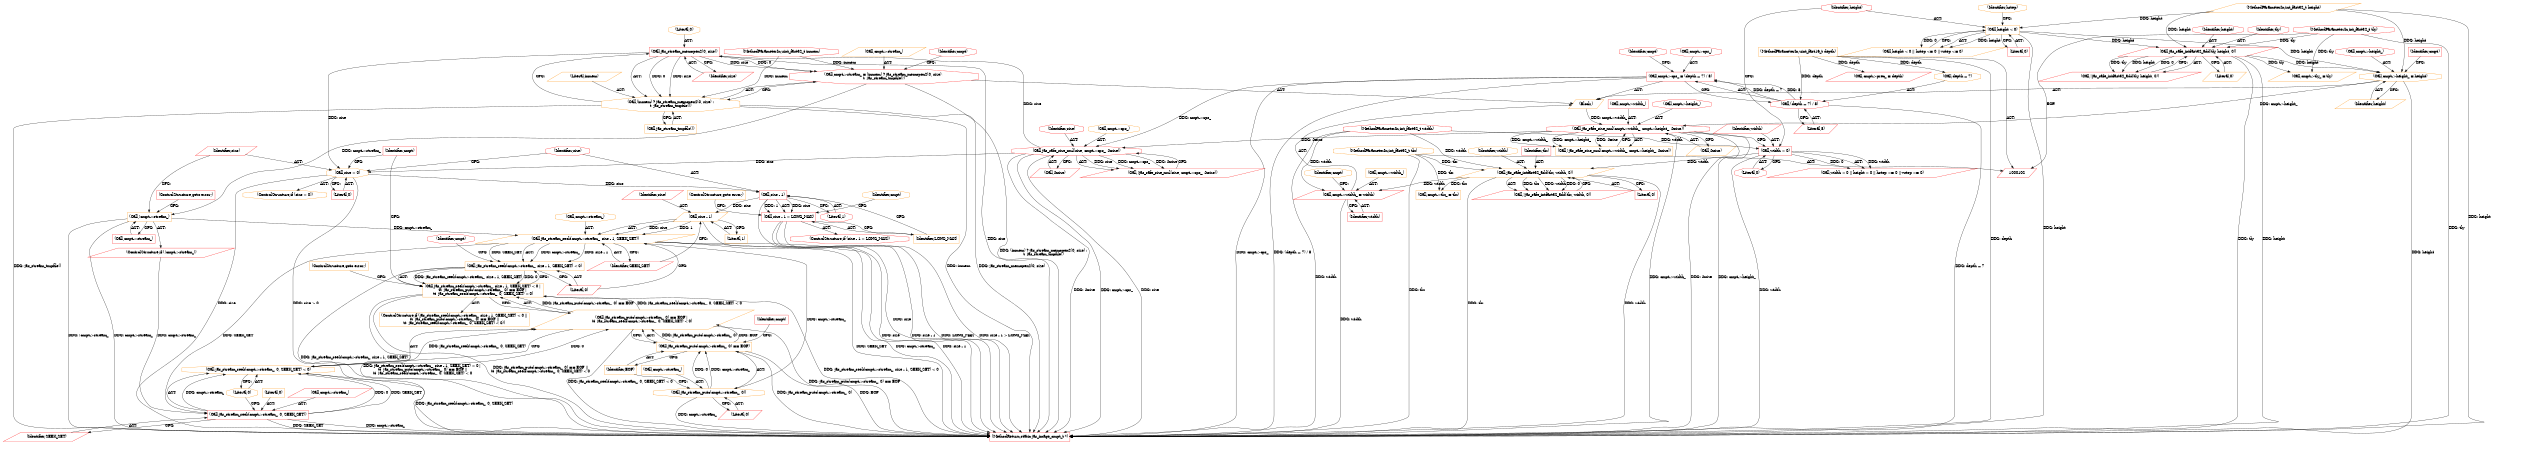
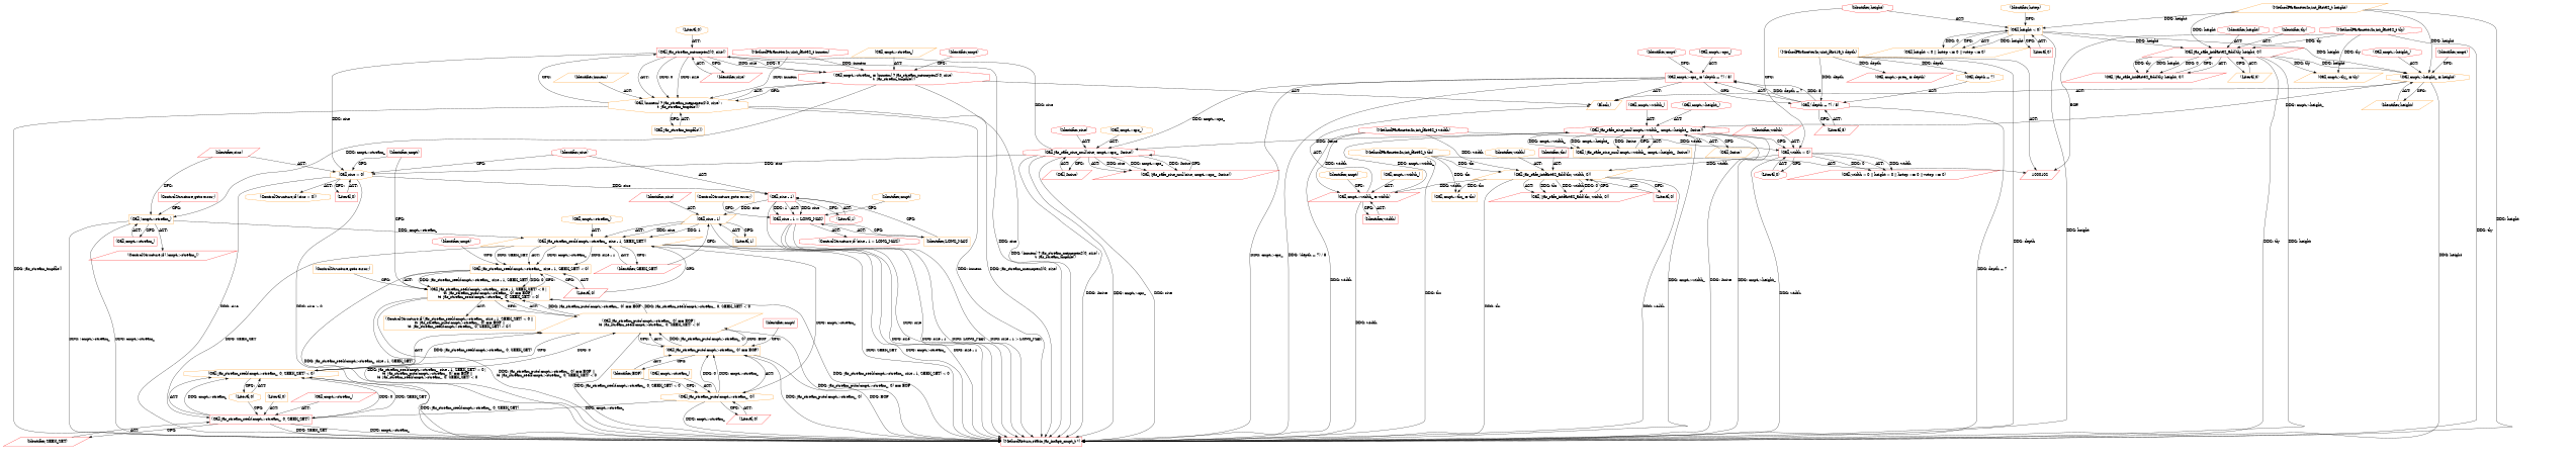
  digraph {
    node [color=red shape=octagon]
    n1 [label="(Call,jas_stream_memopen2(0, size))" shape=box]
    n2 [label="(Call,cmpt->stream_ = (inmem) ? jas_stream_memopen2(0, size) :\n\t  jas_stream_tmpfile())"]
    n3 [color=darkorange label="(Call,(inmem) ? jas_stream_memopen2(0, size) :\n\t  jas_stream_tmpfile())"]
    n4 [color=darkorange label="(Call,size > 0)"]
    n5 [label="(Identifier,size)" shape=parallelogram]
    n6 [label="(MethodReturn,static jas_image_cmpt_t *)" shape=box]
    n7 [color=darkorange label="(Block,)" shape=parallelogram]
    n8 [color=darkorange label="(Call,!cmpt->stream_)" shape=box]
    n9 [color=darkorange label="(Call,jas_stream_tmpfile())" shape=box]
    n10 [label="(Call,size - 1)" shape=box]
    n11 [color=darkorange label="(ControlStructure,if (size > 0))"]
    n12 [label="(Literal,0)" shape=box]
    n13 [label="(Call,jas_safe_size_mul(size, cmpt->cps_, &size))"]
    n14 [label="(Call,!jas_safe_size_mul(size, cmpt->cps_, &size))" shape=parallelogram]
    n15 [label="(Call,&size)" shape=parallelogram]
    n16 [label="(Call,cmpt->cps_ = (depth + 7) / 8)" shape=box]
    n17 [label="(Call,(depth + 7) / 8)"]
    n18 [label="(Literal,8)" shape=parallelogram]
    n19 [color=darkorange label="(MethodParameterIn,uint_fast16_t depth)" shape=box]
    n20 [label="(Call,cmpt->prec_ = depth)" shape=parallelogram]
    n21 [color=darkorange label="(Call,depth + 7)"]
    1000102 [shape=parallelogram]
    n23 [label="(Call,jas_safe_size_mul(cmpt->width_, cmpt->height_, &size))"]
    n24 [color=darkorange label="(Call,!jas_safe_size_mul(cmpt->width_, cmpt->height_, &size))" shape=box]
    n25 [color=darkorange label="(Call,&size)" shape=parallelogram]
    n26 [label="(Call,width < 0)" shape=box]
    n27 [label="(Call,cmpt->width_ = width)" shape=parallelogram]
    n28 [label="(Identifier,width)" shape=box]
    n29 [color=darkorange label="(Call,jas_safe_intfast32_add(tlx, width, 0))" shape=parallelogram]
    n30 [label="(Call,!jas_safe_intfast32_add(tlx, width, 0))" shape=parallelogram]
    n31 [color=darkorange label="(Call,cmpt->tlx_ = tlx)" shape=box]
    n32 [label="(Literal,0)" shape=box]
    n33 [color=darkorange label="(MethodParameterIn,int_fast32_t tlx)"]
    n34 [label="(Call,width < 0 || height < 0 || hstep <= 0 || vstep <= 0)" shape=parallelogram]
    n35 [label="(Literal,0)"]
    n36 [label="(MethodParameterIn,int_fast32_t width)"]
    n37 [color=darkorange label="(Call,cmpt->height_ = height)"]
    n38 [color=darkorange label="(Identifier,height)" shape=parallelogram]
    n39 [color=darkorange label="(Call,height < 0)" shape=box]
    n40 [label="(Call,jas_safe_intfast32_add(tly, height, 0))" shape=parallelogram]
    n41 [color=darkorange label="(Call,height < 0 || hstep <= 0 || vstep <= 0)" shape=parallelogram]
    n42 [label="(Literal,0)" shape=box]
    n43 [color=darkorange label="(Call,cmpt->tly_ = tly)" shape=parallelogram]
    n44 [label="(Call,!jas_safe_intfast32_add(tly, height, 0))" shape=parallelogram]
    n45 [color=darkorange label="(Literal,0)" shape=parallelogram]
    n46 [color=darkorange label="(MethodParameterIn,int_fast32_t height)" shape=parallelogram]
    n47 [label="(MethodParameterIn,int_fast32_t tly)"]
    n48 [color=darkorange label="(Call,jas_stream_seek(cmpt->stream_, size - 1, SEEK_SET))" shape=parallelogram]
    n49 [label="(ControlStructure,if (!cmpt->stream_))" shape=parallelogram]
    n50 [label="(Call,cmpt->stream_)" shape=box]
    n51 [color=darkorange label="(Call,jas_stream_seek(cmpt->stream_, size - 1, SEEK_SET) < 0)" shape=box]
    n52 [color=darkorange label="(Call,jas_stream_putc(cmpt->stream_, 0))"]
    n53 [label="(Call,jas_stream_seek(cmpt->stream_, 0, SEEK_SET))" shape=box]
    n54 [label="(Identifier,SEEK_SET)" shape=parallelogram]
    n55 [color=darkorange label="(Call,jas_stream_seek(cmpt->stream_, size - 1, SEEK_SET) < 0 ||\n\t\t  jas_stream_putc(cmpt->stream_, 0) == EOF ||\n\t\t  jas_stream_seek(cmpt->stream_, 0, SEEK_SET) < 0)" shape=box]
    n56 [label="(Literal,0)" shape=parallelogram]
    n57 [color=darkorange label="(Call,jas_stream_putc(cmpt->stream_, 0) == EOF)" shape=box]
    n58 [label="(Literal,0)" shape=parallelogram]
    n59 [color=darkorange label="(Call,jas_stream_seek(cmpt->stream_, 0, SEEK_SET) < 0)"]
    n60 [label="(Identifier,SEEK_SET)" shape=parallelogram]
    n61 [color=darkorange label="(Call,size - 1)" shape=parallelogram]
    n62 [color=darkorange label="(Call,jas_stream_putc(cmpt->stream_, 0) == EOF ||\n\t\t  jas_stream_seek(cmpt->stream_, 0, SEEK_SET) < 0)" shape=parallelogram]
    n63 [color=darkorange label="(ControlStructure,if (jas_stream_seek(cmpt->stream_, size - 1, SEEK_SET) < 0 ||\n\t\t  jas_stream_putc(cmpt->stream_, 0) == EOF ||\n\t\t  jas_stream_seek(cmpt->stream_, 0, SEEK_SET) < 0))" shape=box]
    n64 [color=darkorange label="(Identifier,EOF)" shape=box]
    n65 [color=darkorange label="(Literal,0)"]
    n66 [label="(Call,size - 1 > LONG_MAX)" shape=box]
    n67 [label="(Literal,1)"]
    n68 [color=darkorange label="(Identifier,LONG_MAX)" shape=box]
    n69 [label="(ControlStructure,if (size - 1 > LONG_MAX))"]
    n70 [color=darkorange label="(Literal,1)" shape=box]
    n71 [label="(Identifier,cmpt)"]
    n72 [color=darkorange label="(Identifier,width)"]
    n73 [color=darkorange label="(Identifier,cmpt)"]
    n74 [label="(Identifier,tlx)" shape=box]
    n75 [label="(Identifier,cmpt)" shape=box]
    n76 [color=darkorange label="(Call,cmpt->width_)" shape=box]
    n77 [color=darkorange label="(Identifier,hstep)"]
    n78 [color=darkorange label="(Call,cmpt->stream_)"]
    n79 [color=darkorange label="(Identifier,cmpt)"]
    n80 [color=darkorange label="(Call,cmpt->stream_)" shape=box]
    n81 [label="(Call,cmpt->cps_)"]
    n82 [label="(Call,cmpt->height_)"]
    n83 [color=darkorange label="(Literal,0)"]
    n84 [label="(Identifier,size)" shape=parallelogram]
    n85 [color=darkorange label="(ControlStructure,goto error;)" shape=box]
    n86 [label="(Identifier,size)"]
    n87 [label="(Call,cmpt->height_)"]
    n88 [label="(Call,cmpt->stream_)" shape=parallelogram]
    n89 [color=darkorange label="(Call,cmpt->stream_)" shape=parallelogram]
    n90 [color=darkorange label="(Literal,0)" shape=box]
    n91 [label="(Identifier,size)"]
    n92 [label="(Identifier,tly)"]
    n93 [color=darkorange label="(ControlStructure,goto error;)" shape=box]
    n94 [color=darkorange label="(Call,cmpt->cps_)"]
    n95 [label="(Identifier,cmpt)"]
    n96 [label="(Identifier,height)"]
    n97 [label="(ControlStructure,goto error;)" shape=box]
    n98 [label="(MethodParameterIn,uint_fast32_t inmem)"]
    n99 [label="(Identifier,cmpt)" shape=box]
    n100 [label="(Identifier,height)"]
    n101 [label="(Identifier,width)" shape=parallelogram]
    n102 [label="(Call,cmpt->width_)" shape=box]
    n103 [label="(Identifier,size)" shape=parallelogram]
    n104 [label="(Identifier,cmpt)"]
    n105 [label="(Identifier,cmpt)" shape=box]
-   n106 [color=darkorange label="(Literal,inmem)" shape=parallelogram]
+   n106 [color=darkorange label="(Identifier,inmem)" shape=parallelogram]
    n1 -> n2 [label="DDG: 0"]
    n1 -> n2 [label="DDG: size"]
    n1 -> n3 [label="AST: "]
    n1 -> n3 [label="DDG: 0"]
    n1 -> n3 [label="DDG: size"]
    n1 -> n4 [label="DDG: size"]
    n1 -> n5 [label="CFG: "]
    n1 -> n6 [label="DDG: size"]
    n2 -> n3 [label="CFG: "]
    n2 -> n6 [label="DDG: (inmem) ? jas_stream_memopen2(0, size) :\n\t  jas_stream_tmpfile()"]
    n2 -> n7 [label="AST: "]
    n2 -> n8 [label="DDG: cmpt->stream_"]
    n3 -> n1 [label="CFG: "]
    n3 -> n2 [label="AST: "]
    n3 -> n6 [label="DDG: inmem"]
    n3 -> n6 [label="DDG: jas_stream_memopen2(0, size)"]
    n3 -> n6 [label="DDG: jas_stream_tmpfile()"]
    n3 -> n9 [label="CFG: "]
    n4 -> n6 [label="DDG: size"]
    n4 -> n6 [label="DDG: size > 0"]
    n4 -> n10 [label="DDG: size"]
    n4 -> n11 [label="AST: "]
    n4 -> n12 [label="CFG: "]
    n5 -> n1 [label="AST: "]
    n8 -> n6 [label="DDG: !cmpt->stream_"]
    n8 -> n6 [label="DDG: cmpt->stream_"]
    n8 -> n48 [label="DDG: cmpt->stream_"]
    n8 -> n49 [label="AST: "]
    n8 -> n50 [label="CFG: "]
    n9 -> n3 [label="AST: "]
    n10 -> n6 [label="DDG: size"]
    n10 -> n61 [label="DDG: size"]
    n10 -> n66 [label="AST: "]
    n10 -> n66 [label="DDG: size"]
    n10 -> n66 [label="DDG: 1"]
    n10 -> n67 [label="CFG: "]
    n12 -> n4 [label="AST: "]
    n13 -> n1 [label="DDG: size"]
    n13 -> n4 [label="DDG: size"]
    n13 -> n6 [label="DDG: &size"]
    n13 -> n6 [label="DDG: cmpt->cps_"]
    n13 -> n6 [label="DDG: size"]
    n13 -> n14 [label="AST: "]
    n13 -> n14 [label="DDG: size"]
    n13 -> n14 [label="DDG: cmpt->cps_"]
    n13 -> n14 [label="DDG: &size"]
    n13 -> n15 [label="CFG: "]
    n14 -> n13 [label="CFG: "]
    n15 -> n13 [label="AST: "]
    n16 -> n6 [label="DDG: cmpt->cps_"]
    n16 -> n6 [label="DDG: (depth + 7) / 8"]
    n16 -> n7 [label="AST: "]
    n16 -> n13 [label="DDG: cmpt->cps_"]
    n16 -> n17 [label="CFG: "]
    n17 -> n6 [label="DDG: depth + 7"]
    n17 -> n16 [label="AST: "]
    n17 -> n16 [label="DDG: depth + 7"]
    n17 -> n16 [label="DDG: 8"]
    n17 -> n18 [label="CFG: "]
    n18 -> n17 [label="AST: "]
    n19 -> n6 [label="DDG: depth"]
    n19 -> n17 [label="DDG: depth"]
    n19 -> n20 [label="DDG: depth"]
    n19 -> n21 [label="DDG: depth"]
    n19 -> 1000102 [label="AST: "]
    n21 -> n17 [label="AST: "]
    n23 -> n6 [label="DDG: cmpt->height_"]
    n23 -> n6 [label="DDG: &size"]
    n23 -> n6 [label="DDG: cmpt->width_"]
    n23 -> n13 [label="DDG: &size"]
    n23 -> n24 [label="AST: "]
    n23 -> n24 [label="DDG: cmpt->width_"]
    n23 -> n24 [label="DDG: cmpt->height_"]
    n23 -> n24 [label="DDG: &size"]
    n23 -> n25 [label="CFG: "]
    n23 -> n26 [label="CFG: "]
    n24 -> n23 [label="CFG: "]
    n25 -> n23 [label="AST: "]
    n26 -> n6 [label="DDG: width"]
    n26 -> n29 [label="DDG: width"]
    n26 -> n34 [label="AST: "]
    n26 -> n34 [label="DDG: width"]
    n26 -> n34 [label="DDG: 0"]
    n26 -> n35 [label="CFG: "]
    n27 -> n6 [label="DDG: width"]
    n27 -> n7 [label="AST: "]
-   n7 -> n23 [label="DDG: cmpt->width_"]
+   n27 -> n23 [label="DDG: cmpt->width_"]
    n27 -> n28 [label="CFG: "]
    n28 -> n27 [label="AST: "]
    n29 -> n6 [label="DDG: width"]
    n29 -> n6 [label="DDG: tlx"]
    n29 -> n27 [label="DDG: width"]
    n29 -> n30 [label="AST: "]
    n29 -> n30 [label="DDG: tlx"]
    n29 -> n30 [label="DDG: width"]
    n29 -> n30 [label="DDG: 0"]
    n29 -> n31 [label="DDG: tlx"]
    n29 -> n32 [label="CFG: "]
    n30 -> n29 [label="CFG: "]
    n32 -> n29 [label="AST: "]
    n33 -> n6 [label="DDG: tlx"]
    n33 -> 1000102 [label="AST: "]
    n33 -> n29 [label="DDG: tlx"]
    n33 -> n31 [label="DDG: tlx"]
    n35 -> n26 [label="AST: "]
    n36 -> n6 [label="DDG: width"]
    n36 -> n26 [label="DDG: width"]
    n36 -> n27 [label="DDG: width"]
    n36 -> n29 [label="DDG: width"]
    n37 -> n6 [label="DDG: height"]
    n37 -> n7 [label="AST: "]
    n37 -> n23 [label="DDG: cmpt->height_"]
    n37 -> n38 [label="CFG: "]
    n38 -> n37 [label="AST: "]
    n39 -> n6 [label="DDG: height"]
    n39 -> n37 [label="DDG: height"]
    n39 -> n40 [label="DDG: height"]
    n39 -> n41 [label="AST: "]
    n39 -> n41 [label="DDG: height"]
    n39 -> n41 [label="DDG: 0"]
    n39 -> n42 [label="CFG: "]
    n40 -> n6 [label="DDG: tly"]
    n40 -> n6 [label="DDG: height"]
    n40 -> n37 [label="DDG: height"]
    n40 -> n43 [label="DDG: tly"]
    n40 -> n44 [label="AST: "]
    n40 -> n44 [label="DDG: tly"]
    n40 -> n44 [label="DDG: height"]
    n40 -> n44 [label="DDG: 0"]
    n40 -> n45 [label="CFG: "]
    n41 -> n39 [label="CFG: "]
    n42 -> n39 [label="AST: "]
    n44 -> n40 [label="CFG: "]
    n45 -> n40 [label="AST: "]
    n46 -> n6 [label="DDG: height"]
    n46 -> n37 [label="DDG: height"]
    n46 -> n39 [label="DDG: height"]
    n46 -> n40 [label="DDG: height"]
    n47 -> n6 [label="DDG: tly"]
    n47 -> 1000102 [label="EOF: "]
    n47 -> n40 [label="DDG: tly"]
    n47 -> n43 [label="DDG: tly"]
    n48 -> n6 [label="DDG: SEEK_SET"]
    n48 -> n6 [label="DDG: cmpt->stream_"]
    n48 -> n6 [label="DDG: size - 1"]
    n48 -> n51 [label="AST: "]
    n48 -> n51 [label="DDG: cmpt->stream_"]
    n48 -> n51 [label="DDG: size - 1"]
    n48 -> n51 [label="DDG: SEEK_SET"]
    n48 -> n52 [label="DDG: cmpt->stream_"]
    n48 -> n53 [label="DDG: SEEK_SET"]
    n48 -> n54 [label="CFG: "]
    n50 -> n8 [label="AST: "]
    n51 -> n6 [label="DDG: jas_stream_seek(cmpt->stream_, size - 1, SEEK_SET)"]
    n51 -> n55 [label="AST: "]
    n51 -> n55 [label="DDG: jas_stream_seek(cmpt->stream_, size - 1, SEEK_SET)"]
    n51 -> n55 [label="DDG: 0"]
    n51 -> n56 [label="CFG: "]
    n52 -> n6 [label="DDG: cmpt->stream_"]
-   n49 -> n53 [label="DDG: cmpt->stream_"]
+   n52 -> n53 [label="DDG: cmpt->stream_"]
    n52 -> n57 [label="AST: "]
    n52 -> n57 [label="DDG: cmpt->stream_"]
    n52 -> n57 [label="DDG: 0"]
    n52 -> n58 [label="CFG: "]
    n53 -> n6 [label="DDG: cmpt->stream_"]
    n53 -> n6 [label="DDG: SEEK_SET"]
    n53 -> n59 [label="AST: "]
    n53 -> n59 [label="DDG: cmpt->stream_"]
    n53 -> n59 [label="DDG: 0"]
    n53 -> n59 [label="DDG: SEEK_SET"]
    n53 -> n60 [label="CFG: "]
    n54 -> n48 [label="AST: "]
    n54 -> n61 [label="CFG: "]
    n55 -> n6 [label="DDG: jas_stream_putc(cmpt->stream_, 0) == EOF ||\n\t\t  jas_stream_seek(cmpt->stream_, 0, SEEK_SET) < 0"]
    n55 -> n6 [label="DDG: jas_stream_seek(cmpt->stream_, size - 1, SEEK_SET) < 0"]
    n55 -> n6 [label="DDG: jas_stream_seek(cmpt->stream_, size - 1, SEEK_SET) < 0 ||\n\t\t  jas_stream_putc(cmpt->stream_, 0) == EOF ||\n\t\t  jas_stream_seek(cmpt->stream_, 0, SEEK_SET) < 0"]
    n55 -> n51 [label="CFG: "]
    n55 -> n62 [label="CFG: "]
    n55 -> n63 [label="AST: "]
    n56 -> n48 [label="CFG: "]
    n56 -> n51 [label="AST: "]
    n57 -> n6 [label="DDG: jas_stream_putc(cmpt->stream_, 0)"]
    n57 -> n6 [label="DDG: EOF"]
    n57 -> n62 [label="AST: "]
    n57 -> n62 [label="DDG: jas_stream_putc(cmpt->stream_, 0)"]
    n57 -> n62 [label="DDG: EOF"]
    n57 -> n64 [label="CFG: "]
    n58 -> n52 [label="AST: "]
    n59 -> n6 [label="DDG: jas_stream_seek(cmpt->stream_, 0, SEEK_SET)"]
    n59 -> n62 [label="AST: "]
    n59 -> n62 [label="DDG: jas_stream_seek(cmpt->stream_, 0, SEEK_SET)"]
    n59 -> n62 [label="DDG: 0"]
    n59 -> n65 [label="CFG: "]
    n60 -> n53 [label="AST: "]
    n61 -> n6 [label="DDG: size"]
    n61 -> n48 [label="AST: "]
    n61 -> n48 [label="DDG: size"]
    n61 -> n48 [label="DDG: 1"]
    n61 -> n70 [label="CFG: "]
    n62 -> n6 [label="DDG: jas_stream_seek(cmpt->stream_, 0, SEEK_SET) < 0"]
    n62 -> n6 [label="DDG: jas_stream_putc(cmpt->stream_, 0) == EOF"]
    n62 -> n55 [label="AST: "]
    n62 -> n55 [label="DDG: jas_stream_putc(cmpt->stream_, 0) == EOF"]
    n62 -> n55 [label="DDG: jas_stream_seek(cmpt->stream_, 0, SEEK_SET) < 0"]
    n62 -> n57 [label="CFG: "]
    n62 -> n59 [label="CFG: "]
    n64 -> n52 [label="CFG: "]
    n64 -> n57 [label="AST: "]
    n65 -> n53 [label="CFG: "]
    n65 -> n59 [label="AST: "]
    n66 -> n6 [label="DDG: LONG_MAX"]
    n66 -> n6 [label="DDG: size - 1 > LONG_MAX"]
    n66 -> n6 [label="DDG: size - 1"]
    n66 -> n68 [label="CFG: "]
    n66 -> n69 [label="AST: "]
    n67 -> n10 [label="AST: "]
    n68 -> n10 [label="CFG: "]
    n68 -> n66 [label="AST: "]
    n70 -> n61 [label="AST: "]
    n71 -> n16 [label="CFG: "]
    n72 -> n29 [label="AST: "]
    n73 -> n27 [label="CFG: "]
    n74 -> n29 [label="AST: "]
    n75 -> n37 [label="CFG: "]
    n76 -> n27 [label="AST: "]
    n77 -> n39 [label="CFG: "]
    n78 -> n48 [label="AST: "]
    n79 -> n66 [label="CFG: "]
    n80 -> n52 [label="AST: "]
    n81 -> n16 [label="AST: "]
    n82 -> n37 [label="AST: "]
    n83 -> n1 [label="AST: "]
    n84 -> n4 [label="AST: "]
    n84 -> n8 [label="CFG: "]
    n85 -> n55 [label="CFG: "]
    n86 -> n4 [label="CFG: "]
    n86 -> n10 [label="AST: "]
    n87 -> n23 [label="AST: "]
    n88 -> n53 [label="AST: "]
    n89 -> n2 [label="AST: "]
    n90 -> n53 [label="AST: "]
    n91 -> n13 [label="AST: "]
    n92 -> n40 [label="AST: "]
    n93 -> n66 [label="CFG: "]
    n94 -> n13 [label="AST: "]
    n95 -> n2 [label="CFG: "]
    n96 -> n40 [label="AST: "]
    n97 -> n8 [label="CFG: "]
    n98 -> n2 [label="DDG: inmem"]
    n98 -> n3 [label="DDG: inmem"]
    n99 -> n4 [label="CFG: "]
    n99 -> n55 [label="CFG: "]
    n100 -> n26 [label="CFG: "]
    n100 -> n39 [label="AST: "]
    n101 -> n26 [label="AST: "]
    n102 -> n23 [label="AST: "]
    n103 -> n61 [label="AST: "]
    n104 -> n51 [label="CFG: "]
    n105 -> n57 [label="CFG: "]
    n106 -> n3 [label="AST: "]
  }
